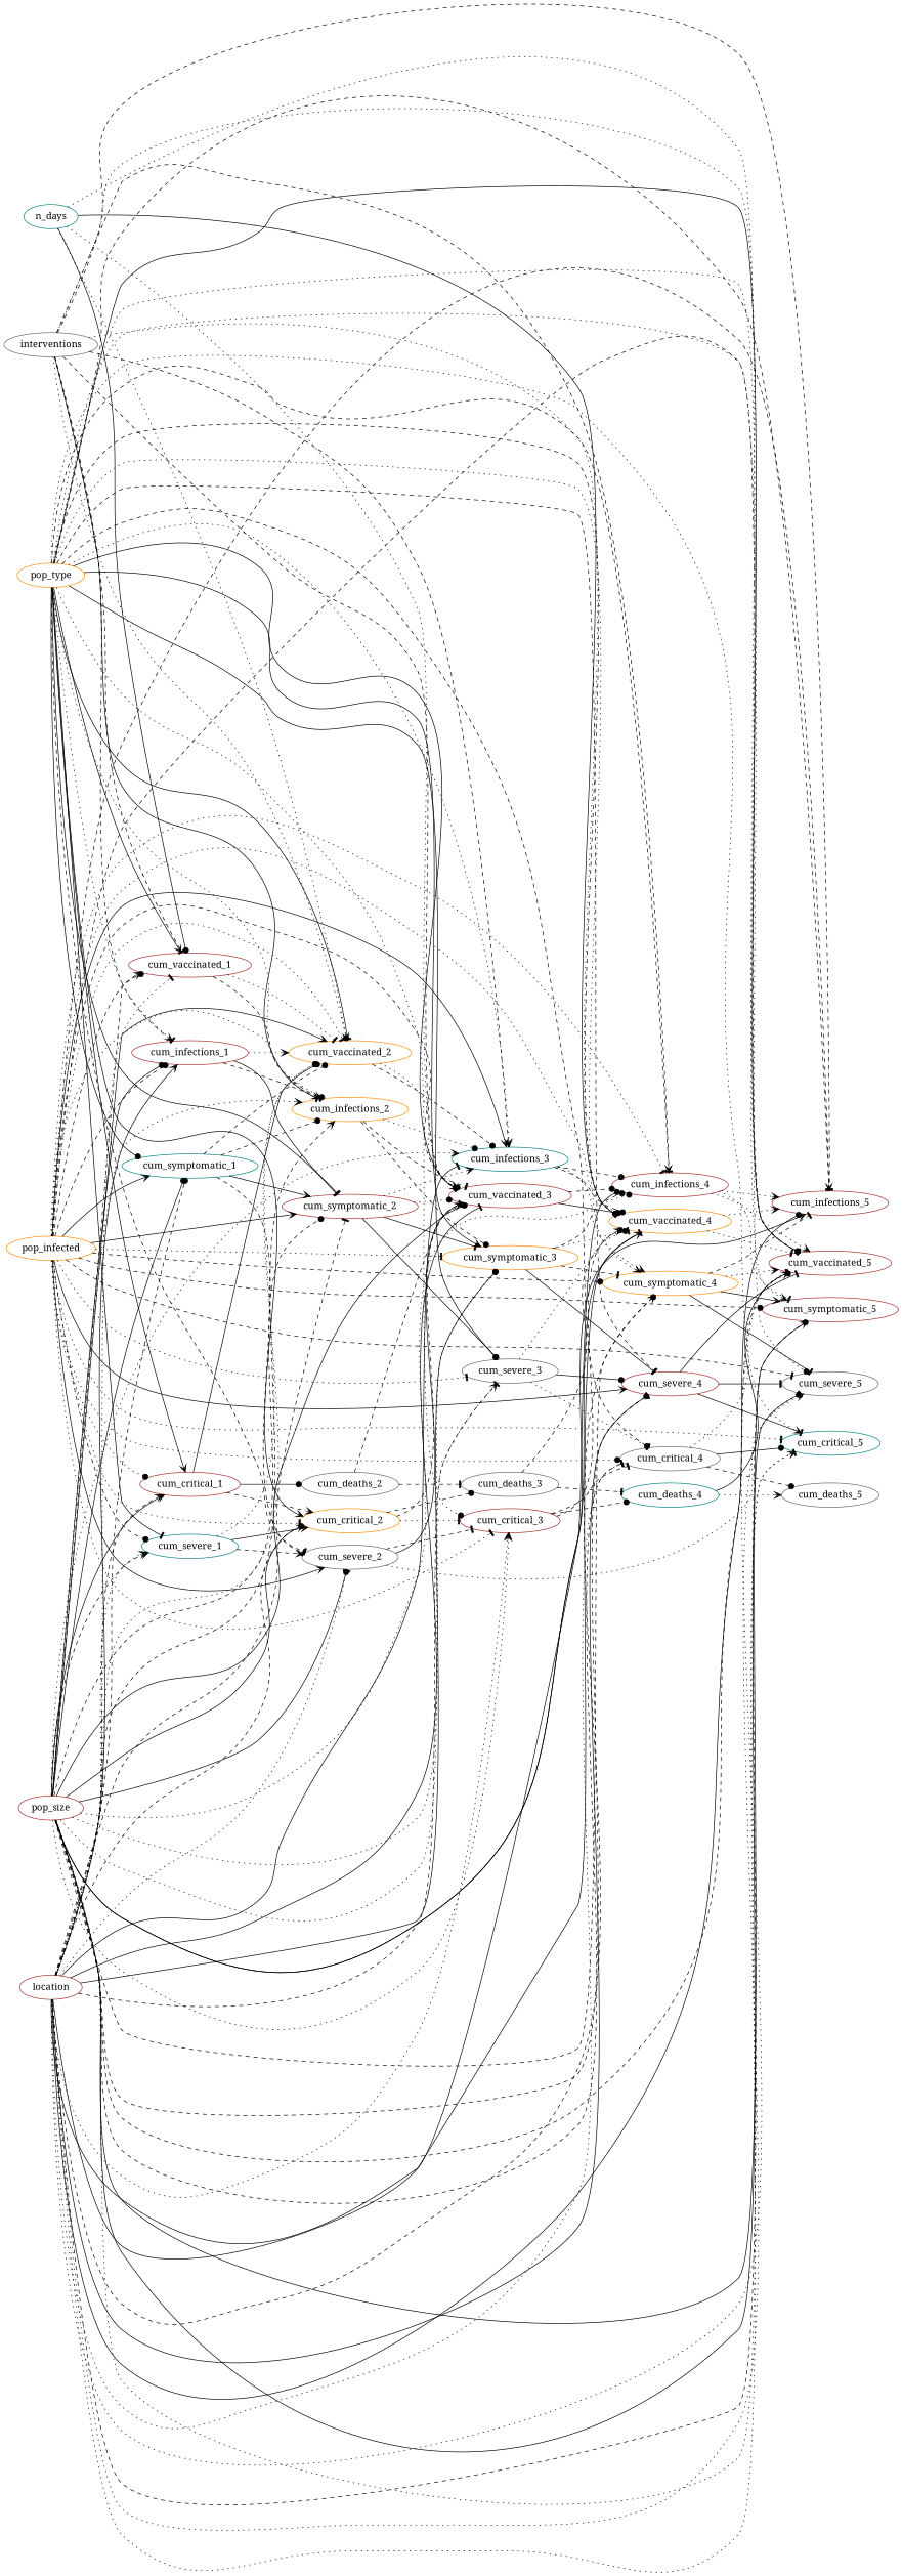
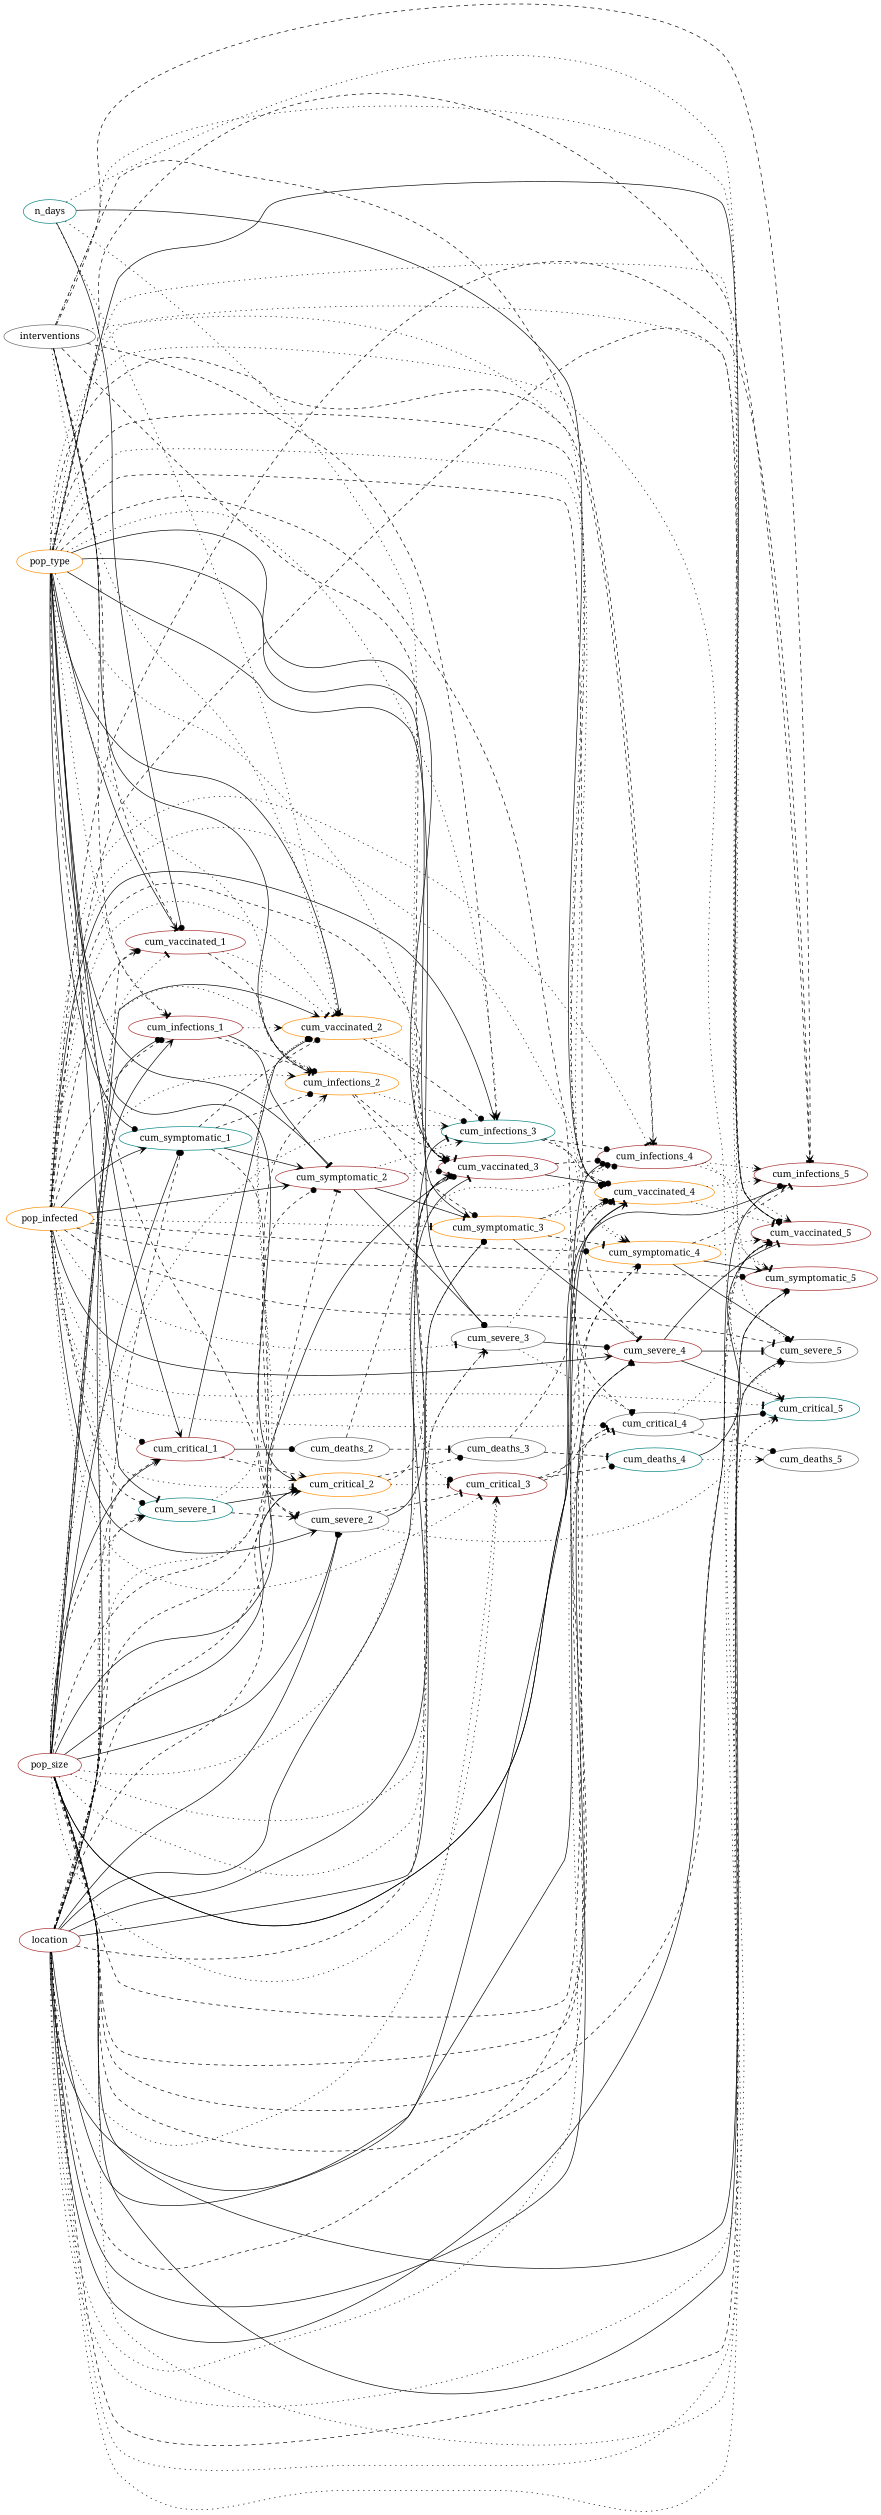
  digraph {
    fontname="Noto Serif"
    newrank=True
    rankdir=LR
    node [color=brown fontname="Noto Serif"]
    edge [arrowhead=dot fontname="Noto Serif" style=dashed]
    n_days [color=teal]
    pop_type [color=darkorange]
    pop_size
    pop_infected [color=darkorange]
    location
    interventions [color=gray40]
    cum_vaccinated_1
    cum_infections_1
    cum_symptomatic_1 [color=teal]
    cum_severe_1 [color=teal]
    cum_critical_1
    cum_infections_2 [color=darkorange]
    cum_symptomatic_2
    cum_vaccinated_2 [color=darkorange]
    cum_severe_2 [color=gray40]
    cum_critical_2 [color=darkorange]
    cum_deaths_2 [color=gray40]
    cum_infections_3 [color=teal]
    cum_symptomatic_3 [color=darkorange]
    cum_vaccinated_3
    cum_severe_3 [color=gray40]
    cum_critical_3
    cum_deaths_3 [color=gray40]
    cum_infections_4
    cum_symptomatic_4 [color=darkorange]
    cum_vaccinated_4 [color=darkorange]
    cum_severe_4
    cum_critical_4 [color=gray40]
    cum_deaths_4 [color=teal]
    cum_infections_5
    cum_symptomatic_5
    cum_vaccinated_5
    cum_severe_5 [color=gray40]
    cum_critical_5 [color=teal]
    cum_deaths_5 [color=gray40]
    subgraph sub_1 {
      graph_name=cluster_inputs
      label=inputs
      n_days
      pop_type
      pop_size
      pop_infected
      location
      interventions
    }
    subgraph sub_2 {
      graph_name=cluster_1
      label=<t<sub>0</sub>>
      cum_vaccinated_1
      cum_infections_1
      cum_symptomatic_1
      cum_severe_1
      cum_critical_1
    }
    subgraph sub_3 {
      graph_name=cluster_2
      label=<t<sub>2</sub>>
      cum_infections_2
      cum_symptomatic_2
      cum_vaccinated_2
      cum_severe_2
      cum_critical_2
      cum_deaths_2
    }
    subgraph sub_4 {
      graph_name=cluster_3
      label=<t<sub>3</sub>>
      cum_infections_3
      cum_symptomatic_3
      cum_vaccinated_3
      cum_severe_3
      cum_critical_3
      cum_deaths_3
    }
    subgraph sub_5 {
      graph_name=cluster_4
      label=<t<sub>4</sub>>
      cum_infections_4
      cum_symptomatic_4
      cum_vaccinated_4
      cum_severe_4
      cum_critical_4
      cum_deaths_4
    }
    subgraph sub_6 {
      graph_name=cluster_5
      label=<t<sub>5</sub>>
      cum_infections_5
      cum_symptomatic_5
      cum_vaccinated_5
      cum_severe_5
      cum_critical_5
      cum_deaths_5
    }
    n_days -> cum_vaccinated_1 [style=solid]
    n_days -> cum_vaccinated_2 [arrowhead=vee style=dotted]
    n_days -> cum_vaccinated_3 [arrowhead=vee style=dotted]
    n_days -> cum_vaccinated_4 [style=solid]
    n_days -> cum_vaccinated_5 [style=dotted]
    pop_type -> cum_vaccinated_1 [arrowhead=vee style=solid]
    pop_type -> cum_infections_1 [arrowhead=tee style=dotted]
    pop_type -> cum_symptomatic_1 [style=solid]
    pop_type -> cum_severe_1 [arrowhead=tee style=solid]
    pop_type -> cum_critical_1 [arrowhead=vee style=solid]
    pop_type -> cum_infections_2 [arrowhead=vee style=dotted]
    pop_type -> cum_symptomatic_2 [arrowhead=tee style=solid]
    pop_type -> cum_vaccinated_2 [arrowhead=tee style=solid]
    pop_type -> cum_severe_2 [arrowhead=tee]
    pop_type -> cum_critical_2 [arrowhead=vee style=solid]
    pop_type -> cum_infections_3 [arrowhead=vee style=dotted]
    pop_type -> cum_symptomatic_3 [arrowhead=vee style=solid]
    pop_type -> cum_vaccinated_3 [arrowhead=tee style=solid]
    pop_type -> cum_severe_3 [style=solid]
    pop_type -> cum_critical_3 [style=dotted]
    pop_type -> cum_infections_4 [arrowhead=vee]
    pop_type -> cum_symptomatic_4 [arrowhead=vee style=dotted]
    pop_type -> cum_vaccinated_4 [arrowhead=tee]
    pop_type -> cum_severe_4 [arrowhead=tee]
    pop_type -> cum_critical_4
    pop_type -> cum_infections_5 [arrowhead=tee]
    pop_type -> cum_symptomatic_5 [arrowhead=vee style=dotted]
    pop_type -> cum_vaccinated_5 [style=solid]
    pop_type -> cum_severe_5 [style=dotted]
    pop_type -> cum_critical_5 [arrowhead=vee style=dotted]
    pop_size -> cum_vaccinated_1 [arrowhead=vee]
    pop_size -> cum_infections_1 [style=solid]
    pop_size -> cum_symptomatic_1 [style=solid]
    pop_size -> cum_severe_1 [arrowhead=vee]
    pop_size -> cum_critical_1 [arrowhead=vee style=solid]
    pop_size -> cum_infections_2 [arrowhead=vee style=dotted]
    pop_size -> cum_symptomatic_2
    pop_size -> cum_vaccinated_2 [arrowhead=vee style=solid]
    pop_size -> cum_severe_2 [style=solid]
    pop_size -> cum_critical_2 [arrowhead=vee style=solid]
    pop_size -> cum_infections_3 [arrowhead=vee style=dotted]
    pop_size -> cum_symptomatic_3 [style=dotted]
    pop_size -> cum_vaccinated_3 [style=solid]
    pop_size -> cum_severe_3 [arrowhead=tee style=dotted]
    pop_size -> cum_critical_3 [arrowhead=vee style=dotted]
    pop_size -> cum_infections_4 [style=dotted]
    pop_size -> cum_symptomatic_4
    pop_size -> cum_vaccinated_4 [arrowhead=vee style=solid]
    pop_size -> cum_severe_4 [arrowhead=tee]
    pop_size -> cum_critical_4 [arrowhead=tee]
    pop_size -> cum_infections_5 [arrowhead=vee style=solid]
    pop_size -> cum_symptomatic_5 [style=solid]
    pop_size -> cum_vaccinated_5 [arrowhead=vee]
    pop_size -> cum_severe_5 [arrowhead=tee style=solid]
    pop_size -> cum_critical_5 [arrowhead=tee style=dotted]
    pop_infected -> cum_vaccinated_1
    pop_infected -> cum_infections_1
    pop_infected -> cum_symptomatic_1 [arrowhead=vee style=solid]
    pop_infected -> cum_severe_1
    pop_infected -> cum_critical_1 [style=dotted]
    pop_infected -> cum_infections_2 [style=dotted]
    pop_infected -> cum_symptomatic_2 [arrowhead=vee style=solid]
    pop_infected -> cum_vaccinated_2 [arrowhead=tee style=dotted]
    pop_infected -> cum_severe_2 [arrowhead=vee style=solid]
    pop_infected -> cum_critical_2 [arrowhead=tee style=dotted]
    pop_infected -> cum_infections_3 [arrowhead=vee style=solid]
    pop_infected -> cum_symptomatic_3 [arrowhead=tee style=dotted]
    pop_infected -> cum_vaccinated_3 [arrowhead=vee]
    pop_infected -> cum_severe_3 [arrowhead=tee style=dotted]
    pop_infected -> cum_critical_3 [arrowhead=tee style=dotted]
    pop_infected -> cum_infections_4 [arrowhead=tee style=dotted]
    pop_infected -> cum_symptomatic_4
    pop_infected -> cum_vaccinated_4 [style=dotted]
    pop_infected -> cum_severe_4 [arrowhead=vee style=solid]
    pop_infected -> cum_critical_4 [style=dotted]
    pop_infected -> cum_infections_5 [arrowhead=vee]
    pop_infected -> cum_symptomatic_5
    pop_infected -> cum_vaccinated_5
    pop_infected -> cum_severe_5 [arrowhead=tee]
    pop_infected -> cum_critical_5 [arrowhead=tee style=dotted]
    location -> cum_vaccinated_1 [arrowhead=tee style=dotted]
    location -> cum_infections_1 [arrowhead=vee style=solid]
    location -> cum_symptomatic_1
    location -> cum_severe_1 [arrowhead=vee style=dotted]
    location -> cum_critical_1 [arrowhead=vee]
    location -> cum_infections_2 [arrowhead=vee]
    location -> cum_symptomatic_2 [arrowhead=tee]
    location -> cum_vaccinated_2 [style=dotted]
-   location -> cum_severe_2 [arrowhead=tee style=dotted]
+   location -> cum_severe_2 [arrowhead=tee style=solid]
    location -> cum_critical_2
    location -> cum_infections_3 [arrowhead=tee style=solid]
    location -> cum_symptomatic_3 [style=solid]
    location -> cum_vaccinated_3 [arrowhead=tee style=solid]
    location -> cum_severe_3 [arrowhead=vee]
    location -> cum_critical_3 [arrowhead=vee style=dotted]
    location -> cum_infections_4 [style=solid]
    location -> cum_symptomatic_4 [arrowhead=vee]
    location -> cum_vaccinated_4 [arrowhead=tee style=solid]
    location -> cum_severe_4 [style=solid]
    location -> cum_critical_4 [arrowhead=tee style=dotted]
    location -> cum_infections_5 [style=solid]
    location -> cum_symptomatic_5 [arrowhead=vee]
    location -> cum_vaccinated_5 [arrowhead=tee style=dotted]
    location -> cum_severe_5 [style=dotted]
    location -> cum_critical_5 [arrowhead=vee style=dotted]
    interventions -> cum_vaccinated_1 [arrowhead=tee]
    interventions -> cum_infections_1 [arrowhead=vee]
    interventions -> cum_infections_2 [arrowhead=tee style=solid]
    interventions -> cum_vaccinated_2 [style=dotted]
    interventions -> cum_infections_3 [arrowhead=vee]
    interventions -> cum_vaccinated_3
    interventions -> cum_infections_4 [arrowhead=tee]
    interventions -> cum_vaccinated_4 [style=dotted]
    interventions -> cum_infections_5 [arrowhead=tee]
    interventions -> cum_vaccinated_5 [arrowhead=tee style=dotted]
    cum_vaccinated_1 -> cum_infections_2 [arrowhead=vee]
    cum_vaccinated_1 -> cum_vaccinated_2 [arrowhead=tee style=dotted]
    cum_infections_1 -> cum_infections_2 [arrowhead=tee]
    cum_infections_1 -> cum_symptomatic_2 [arrowhead=tee style=solid]
    cum_infections_1 -> cum_vaccinated_2 [arrowhead=vee style=dotted]
    cum_symptomatic_1 -> cum_infections_2
    cum_symptomatic_1 -> cum_symptomatic_2 [arrowhead=vee style=solid]
    cum_symptomatic_1 -> cum_vaccinated_2
    cum_symptomatic_1 -> cum_severe_2 [arrowhead=tee]
    cum_severe_1 -> cum_vaccinated_2 [style=dotted]
    cum_severe_1 -> cum_severe_2 [arrowhead=vee]
    cum_severe_1 -> cum_critical_2 [arrowhead=vee style=solid]
    cum_critical_1 -> cum_vaccinated_2 [style=solid]
    cum_critical_1 -> cum_critical_2 [arrowhead=vee]
    cum_critical_1 -> cum_deaths_2 [style=solid]
    cum_infections_2 -> cum_infections_3 [style=dotted]
    cum_infections_2 -> cum_symptomatic_3
    cum_infections_2 -> cum_vaccinated_3 [arrowhead=tee]
    cum_symptomatic_2 -> cum_infections_3 [arrowhead=vee style=dotted]
    cum_symptomatic_2 -> cum_symptomatic_3 [arrowhead=tee style=solid]
    cum_symptomatic_2 -> cum_vaccinated_3 [style=dotted]
    cum_symptomatic_2 -> cum_severe_3 [style=solid]
    cum_vaccinated_2 -> cum_infections_3
    cum_vaccinated_2 -> cum_vaccinated_3 [style=dotted]
    cum_severe_2 -> cum_vaccinated_3 [arrowhead=tee style=solid]
    cum_severe_2 -> cum_critical_3 [arrowhead=tee]
    cum_severe_2 -> cum_severe_5 [arrowhead=vee style=dotted]
    cum_critical_2 -> cum_vaccinated_3 [arrowhead=vee]
    cum_critical_2 -> cum_critical_3 [arrowhead=tee style=dotted]
    cum_critical_2 -> cum_deaths_3
    cum_deaths_2 -> cum_vaccinated_3
    cum_deaths_2 -> cum_deaths_3 [arrowhead=tee]
    cum_infections_3 -> cum_infections_4
    cum_infections_3 -> cum_symptomatic_4 [arrowhead=vee style=dotted]
    cum_infections_3 -> cum_vaccinated_4
    cum_symptomatic_3 -> cum_infections_4
    cum_symptomatic_3 -> cum_symptomatic_4 [arrowhead=tee]
    cum_symptomatic_3 -> cum_vaccinated_4 [arrowhead=tee style=dotted]
    cum_symptomatic_3 -> cum_severe_4 [arrowhead=tee style=solid]
    cum_vaccinated_3 -> cum_infections_4
    cum_vaccinated_3 -> cum_vaccinated_4 [arrowhead=vee style=solid]
    cum_severe_3 -> cum_vaccinated_4 [style=dotted]
    cum_severe_3 -> cum_severe_4 [style=solid]
    cum_severe_3 -> cum_critical_4 [arrowhead=tee style=dotted]
    cum_critical_3 -> cum_vaccinated_4 [arrowhead=vee]
    cum_critical_3 -> cum_critical_4 [arrowhead=tee]
    cum_critical_3 -> cum_deaths_4
    cum_deaths_3 -> cum_vaccinated_4
    cum_deaths_3 -> cum_deaths_4 [arrowhead=tee]
    cum_infections_4 -> cum_infections_5 [arrowhead=vee style=dotted]
    cum_infections_4 -> cum_symptomatic_5 [arrowhead=tee style=dotted]
    cum_infections_4 -> cum_vaccinated_5 [arrowhead=vee style=dotted]
    cum_symptomatic_4 -> cum_infections_5 [arrowhead=tee]
    cum_symptomatic_4 -> cum_symptomatic_5 [arrowhead=vee style=solid]
    cum_symptomatic_4 -> cum_vaccinated_5 [arrowhead=vee style=dotted]
    cum_symptomatic_4 -> cum_severe_5 [arrowhead=tee style=solid]
    cum_vaccinated_4 -> cum_infections_5 [arrowhead=vee style=dotted]
    cum_vaccinated_4 -> cum_vaccinated_5 [arrowhead=tee style=dotted]
    cum_severe_4 -> cum_vaccinated_5 [arrowhead=tee style=solid]
    cum_severe_4 -> cum_severe_5 [arrowhead=tee style=solid]
    cum_severe_4 -> cum_critical_5 [arrowhead=tee style=solid]
    cum_critical_4 -> cum_vaccinated_5 [style=dotted]
    cum_critical_4 -> cum_critical_5 [style=solid]
    cum_critical_4 -> cum_deaths_5
    cum_deaths_4 -> cum_vaccinated_5 [arrowhead=tee style=solid]
    cum_deaths_4 -> cum_deaths_5 [arrowhead=vee style=dotted]
  }
